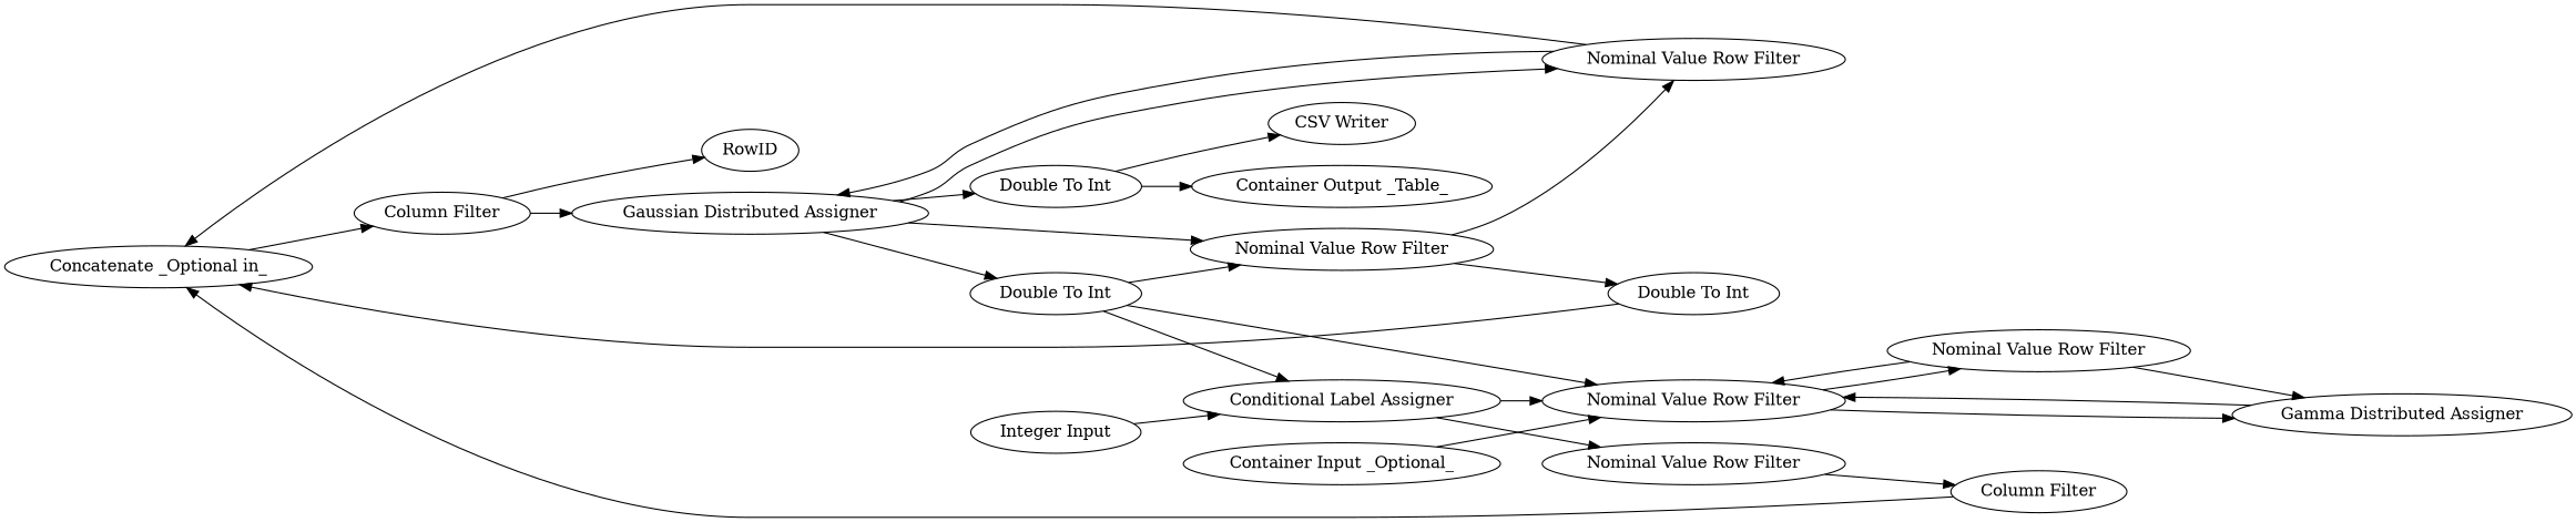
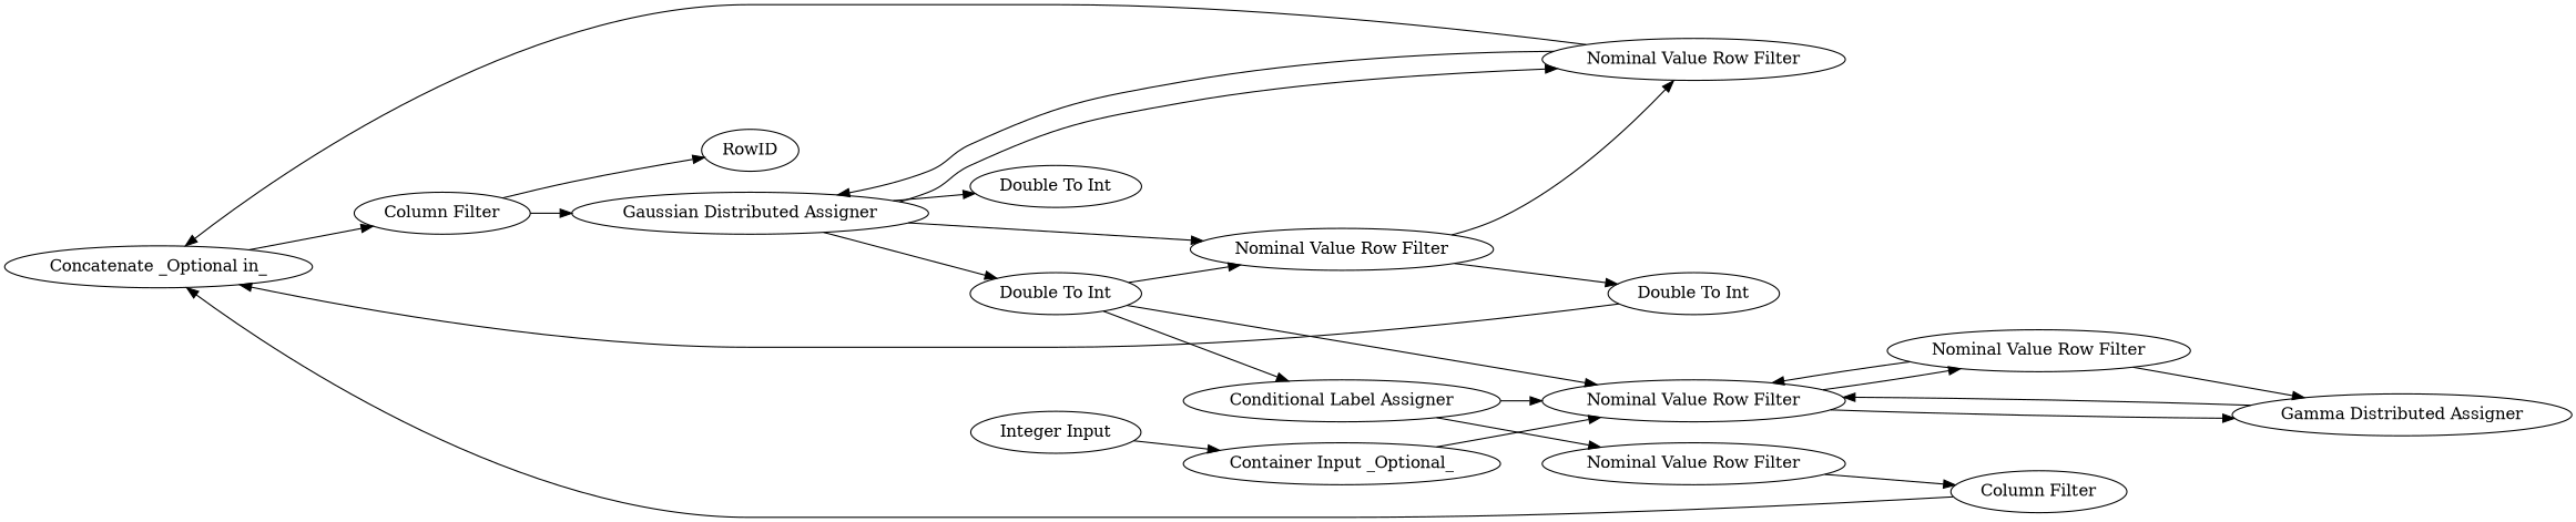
  digraph {
    rankdir=LR
    n1 [label="Concatenate _Optional in_"]
    n2 [label="Column Filter"]
    n3 [label=RowID]
    n4 [label="Gaussian Distributed Assigner"]
    n5 [label="Nominal Value Row Filter"]
    n6 [label="Nominal Value Row Filter"]
    n7 [label="Double To Int"]
    n8 [label="Double To Int"]
    n9 [label="Double To Int"]
    n10 [label="Nominal Value Row Filter"]
    n11 [label="Conditional Label Assigner"]
-   n12 [label="CSV Writer"]
-   n13 [label="Container Output _Table_"]
    n14 [label="Nominal Value Row Filter"]
    n15 [label="Gamma Distributed Assigner"]
    n16 [label="Nominal Value Row Filter"]
    n17 [label="Column Filter"]
    n18 [label="Integer Input"]
    n19 [label="Container Input _Optional_"]
    n1 -> n2
    n2 -> n3
    n2 -> n4
    n4 -> n5
    n4 -> n6
    n4 -> n7
    n4 -> n8
    n5 -> n1
    n5 -> n4
    n6 -> n5
    n6 -> n9
    n7 -> n6
    n7 -> n10
    n7 -> n11
-   n8 -> n12
-   n8 -> n13
    n9 -> n1
    n10 -> n14
    n10 -> n15
    n11 -> n10
    n11 -> n16
    n14 -> n10
    n14 -> n15
    n15 -> n10
    n16 -> n17
    n17 -> n1
-   n18 -> n11
+   n18 -> n19
    n19 -> n10
  }
